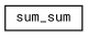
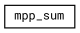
  digraph {
    rankdir=LR
    fontname="Roboto Mono"
-   n1 [color=black fillcolor=white fontname="Roboto Mono" fontsize=10 height=0.2 label=sum_sum shape=record style=filled width=0.4]
+   n1 [color=black fillcolor=white fontname="Roboto Mono" fontsize=10 height=0.2 label=mpp_sum shape=record style=filled width=0.4]
  }
